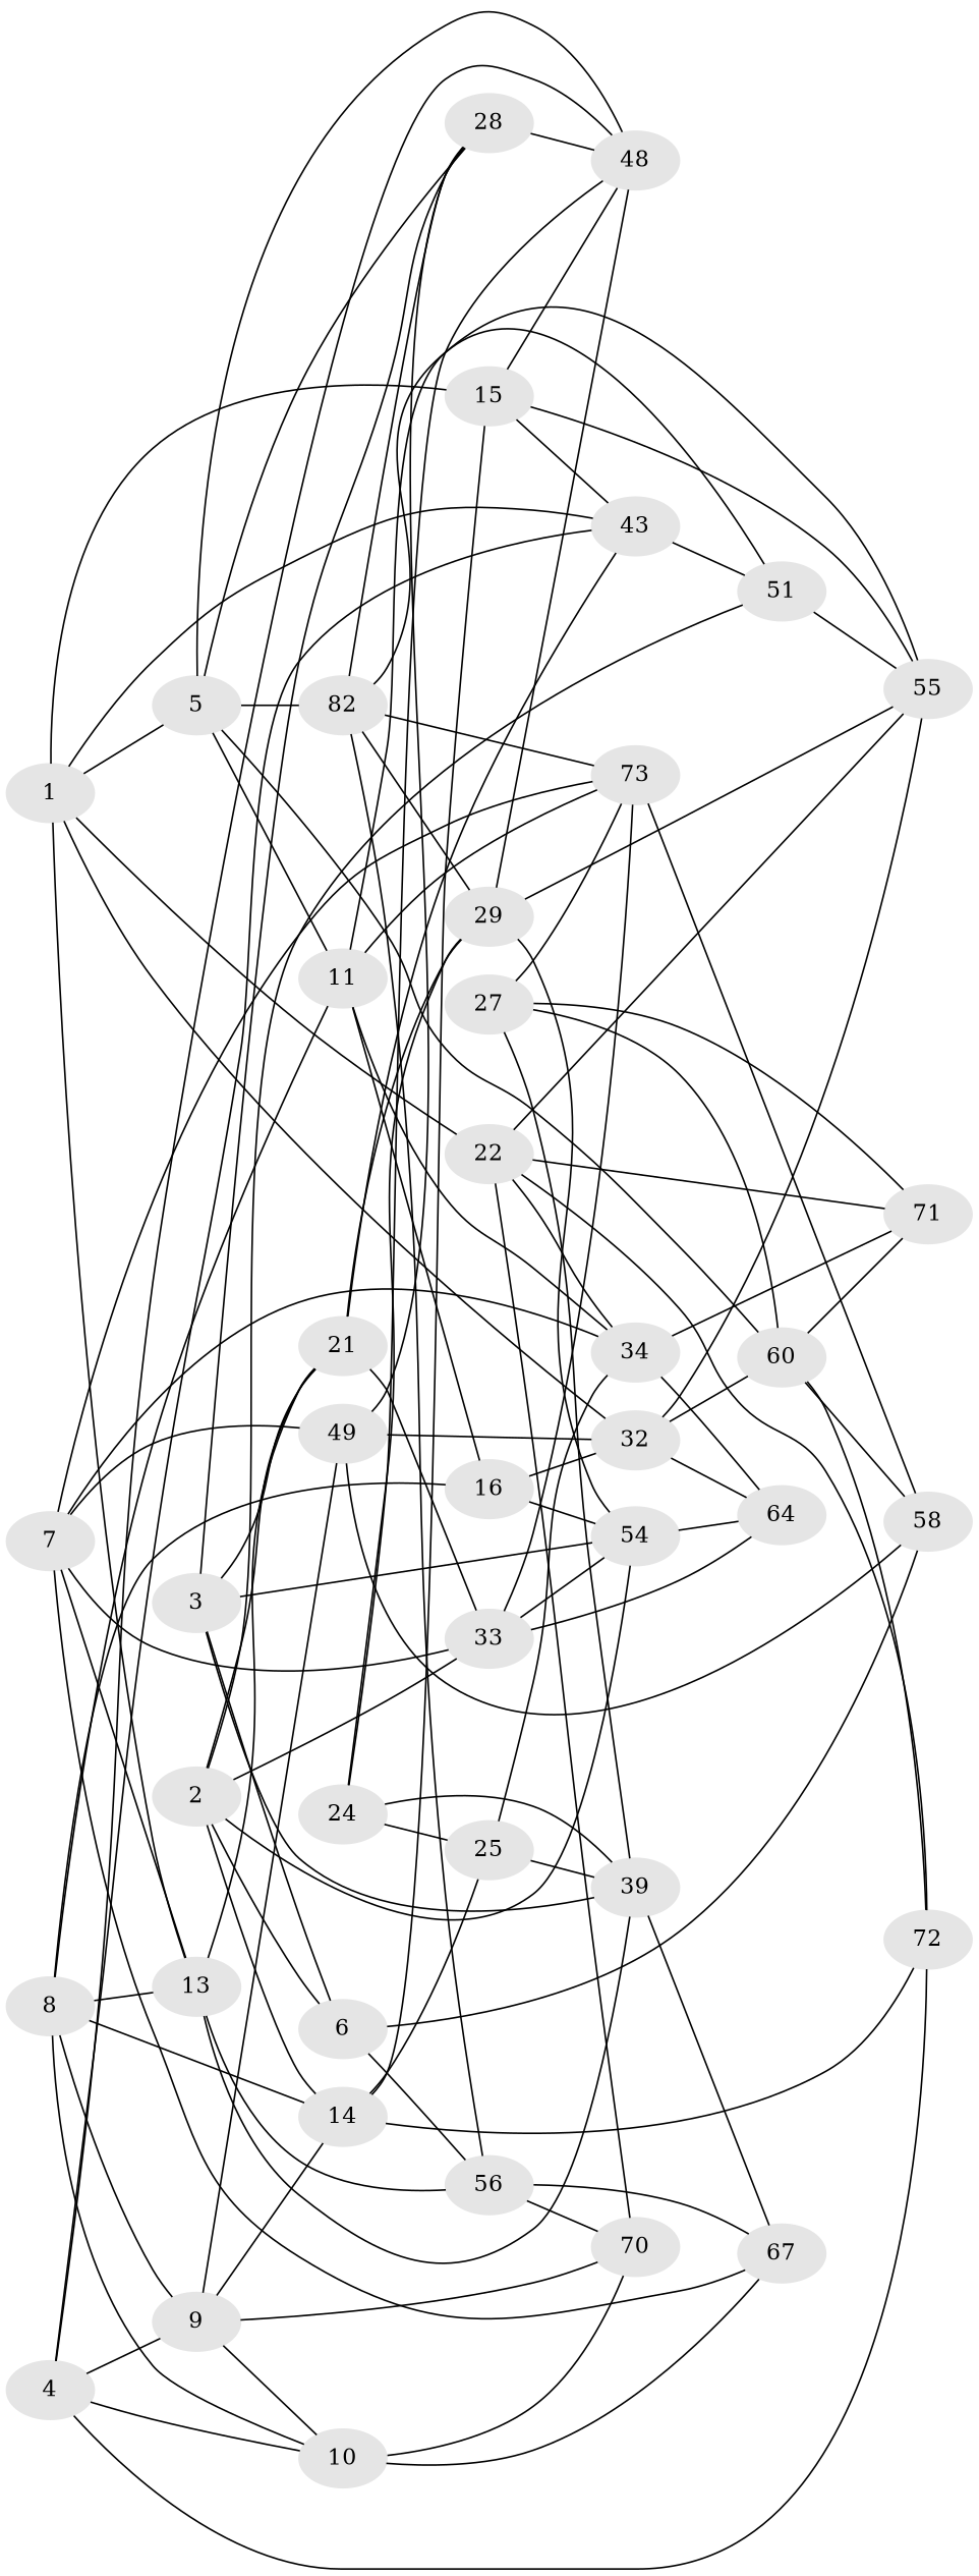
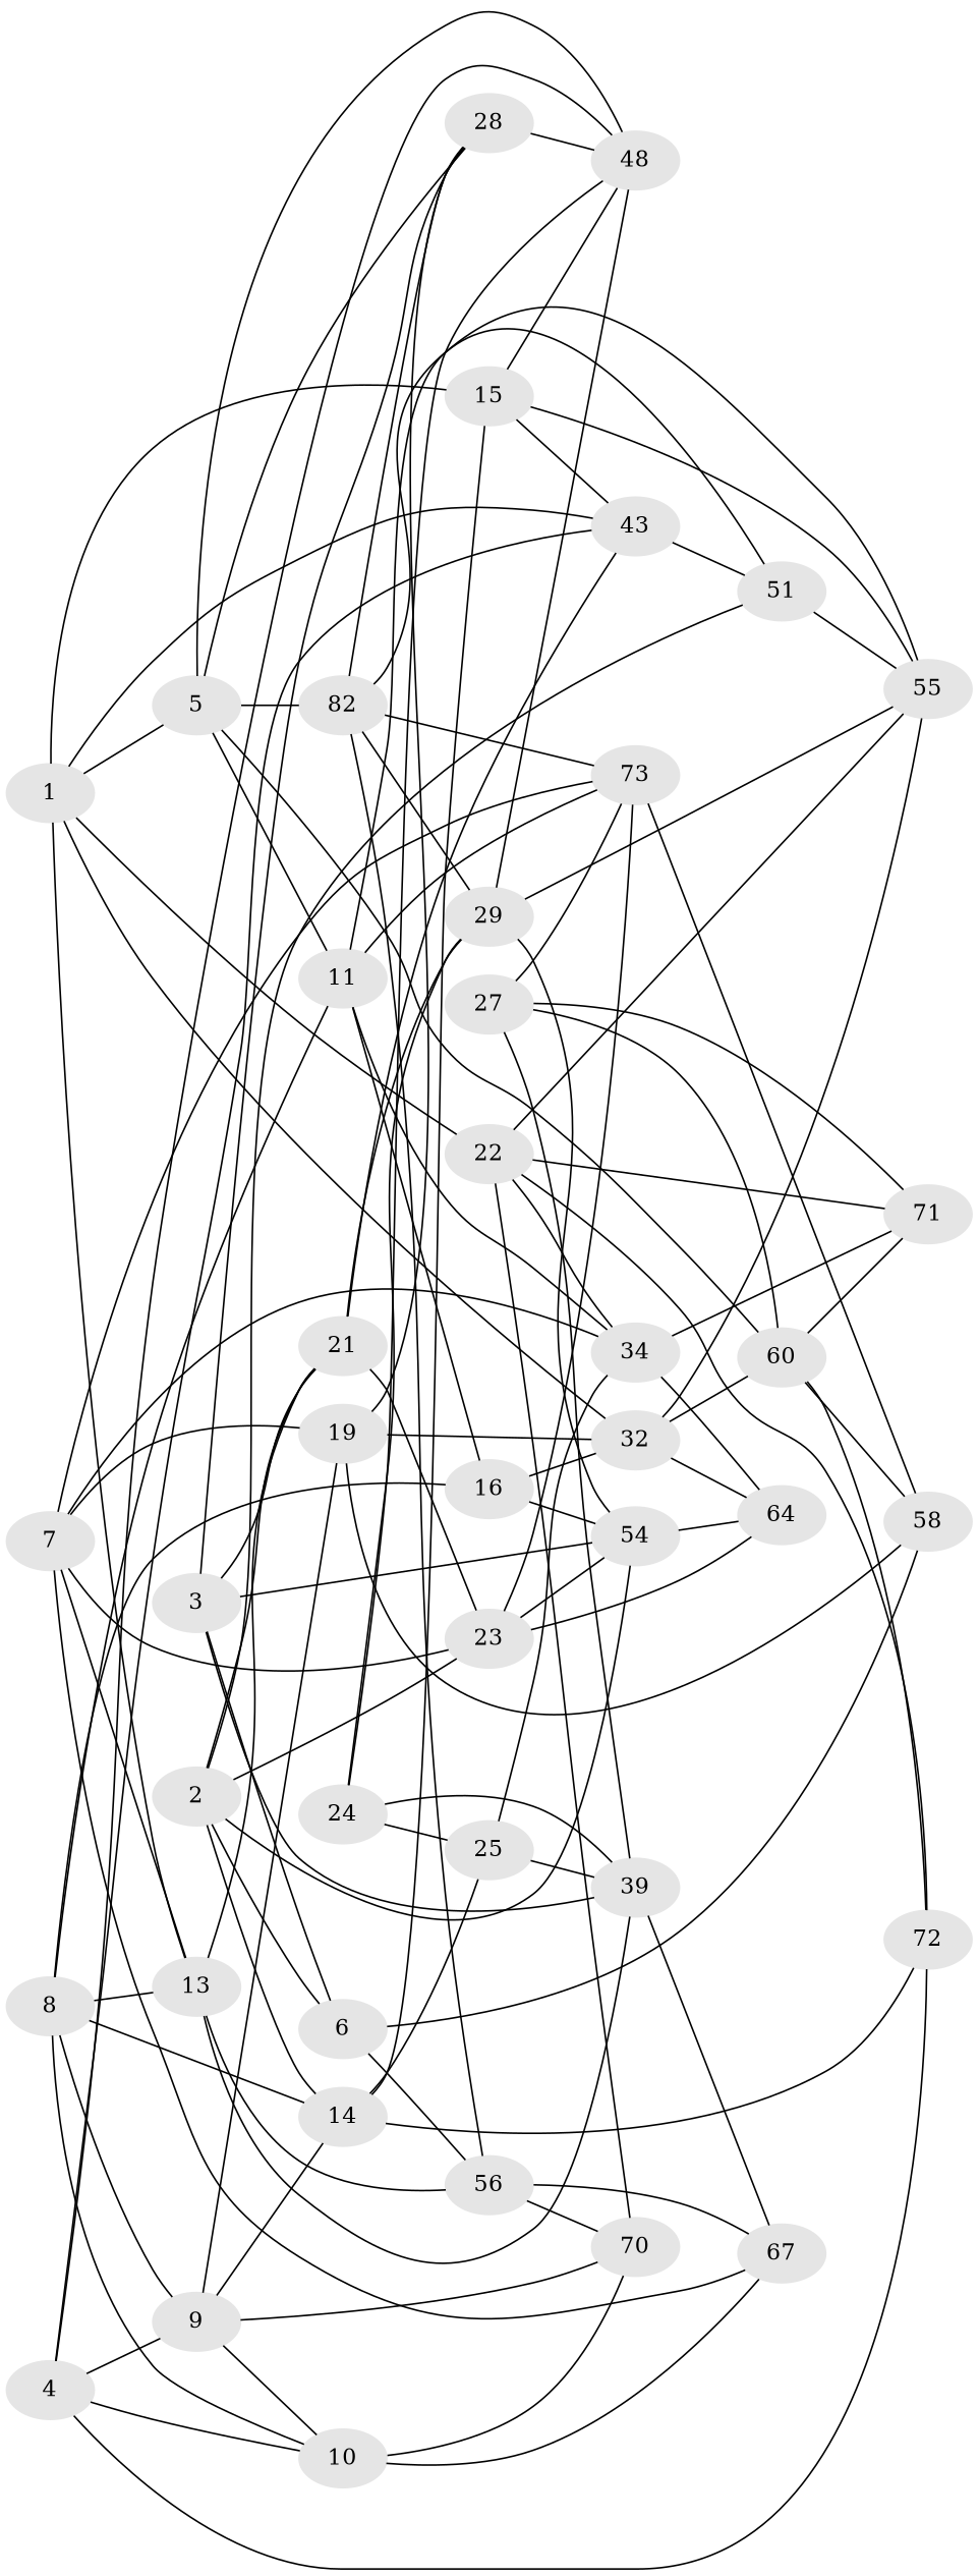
  graph {
    rankdir=LR
    node [color=gray90 style=filled]
    1 [super="+38"]
    5 [super="+52"]
    13 [super="+47"]
    15 [super="+33"]
    22 [super="+42"]
    32 [super="+73"]
    43 [super="+57"]
    28 [super="+66"]
    48 [super="+69"]
    11 [super="+49"]
    n11 [label=82 super="+20"]
    n12 [label=60 super="+59"]
    21 [super="+30"]
    39 [super="+65"]
    56 [super="+63"]
    55 [super="+60"]
    72
    34 [super="+37"]
    70
    71
    64
    51
    2 [super="+41"]
    6 [super="+58"]
    14 [super="+40"]
-   23 [super="+35" label=33]
+   23 [super="+35"]
    54 [super="+61"]
    n28 [label=58]
    25
    29 [super="+45"]
    n31 [label=73 super="+62"]
    3 [super="+26"]
    67
    4 [super="+46"]
    9 [super="+44"]
    10 [super="+17"]
-   19 [super="+31" label=49]
+   19 [super="+31"]
    16
    7 [super="+36"]
    8 [super="+18"]
    24
    27
    1 -- 5
    1 -- 13
    1 -- 15
    1 -- 22
    1 -- 32
    1 -- 43
    5 -- 28
    5 -- 48
    5 -- 11
    5 -- n11
    5 -- n12
    13 -- 21
    13 -- 39
    13 -- 56
    15 -- 43 [weight=2]
    15 -- 48
    15 -- 55
    22 -- 55
    22 -- 72
    22 -- 34
    22 -- 70
    22 -- 71
    32 -- n12
    32 -- 55
    32 -- 64
    43 -- 51
    28 -- 48
    11 -- 55
    11 -- 34
    11 -- n31
    11 -- 16
    n11 -- 28
    n11 -- 56
    n11 -- 51
    n11 -- 29
    n11 -- n31
    n12 -- 72
    n12 -- 71
    n12 -- n28
    21 -- 43
    21 -- 23
    21 -- 29
    39 -- 67
    56 -- 70
    56 -- 67
    34 -- 71
    34 -- 64
    51 -- 55
    2 -- 21
    2 -- 51
    2 -- 6
    2 -- 14
    2 -- 23
    2 -- 54
    6 -- 56 [weight=2]
    6 -- n28
    14 -- 15
    14 -- 72
    14 -- 25
    23 -- 64
    23 -- 54
    23 -- n31
    54 -- 64
    25 -- 39
    25 -- 34
    29 -- 48
    29 -- 55
    29 -- 54
    n31 -- n28
    3 -- 28
    3 -- 21
    3 -- 39
    3 -- 6 [weight=2]
    3 -- 54
    4 -- 43
    4 -- 48
    4 -- 72
    4 -- 9
    4 -- 10 [weight=2]
    9 -- 70
    9 -- 14
    9 -- 10
    9 -- 19
    10 -- 70
    10 -- 67
    19 -- 32
    19 -- 28 [weight=2]
    19 -- n28
    16 -- 32
    16 -- 54
    7 -- 13
    7 -- 34
    7 -- 23
    7 -- n31
    7 -- 67
    7 -- 19
    8 -- 13
    8 -- 11
    8 -- 14
    8 -- 9
    8 -- 10
    8 -- 16
    24 -- 48
    24 -- 39
    24 -- 25
    24 -- 29
    27 -- n12
    27 -- 39
    27 -- 71
    27 -- n31
  }
